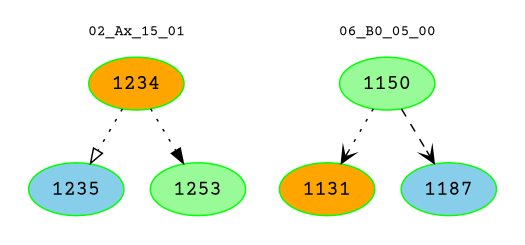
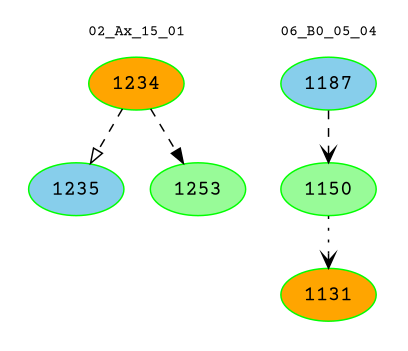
  digraph {
    fontname="Courier Prime"
    node [color=green fillcolor=orange fontname="Courier Prime" style=filled]
    edge [arrowhead=vee color=black fontname="Courier Prime" style=dotted]
    n1 [label=1234]
    n2 [fillcolor=skyblue label=1235]
    n3 [fillcolor=palegreen label=1253]
    n4 [fillcolor=palegreen label=1150]
    n5 [label=1131]
    n6 [fillcolor=skyblue label=1187]
    subgraph cluster_1 {
      color=white
      fontsize=10
      label="02_Ax_15_01"
      n1
      n2
      n3
    }
    subgraph cluster_2 {
      color=white
      fontsize=10
-     label="06_B0_05_00"
+     label="06_B0_05_04"
      n4
      n5
      n6
    }
-   n1 -> n2 [arrowhead=onormal]
-   n1 -> n3 [arrowhead=normal]
+   n1 -> n2 [arrowhead=onormal style=dashed]
+   n1 -> n3 [arrowhead=normal style=dashed]
    n4 -> n5
-   n4 -> n6 [style=dashed]
+   n6 -> n4 [style=dashed]
  }
